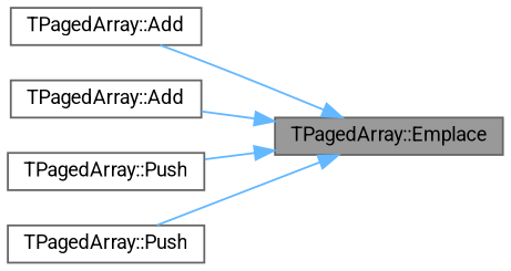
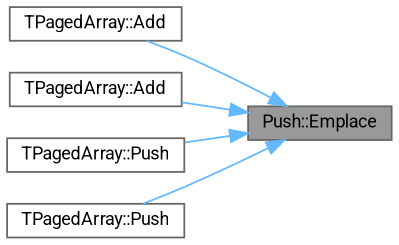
  digraph {
    rankdir=RL
    fontname=Roboto
    node [color=grey40 fillcolor=white fontname=Roboto fontsize=10 shape=box style=filled]
    edge [color=steelblue1 dir=back fontname=Roboto fontsize=10 labelfontname=Helvetica labelfontsize=10 style=solid]
-   n1 [color=gray40 fillcolor=grey60 fontcolor=black height=0.2 label="TPagedArray::Emplace" width=0.4]
+   n1 [color=gray40 fillcolor=grey60 fontcolor=black height=0.2 label="Push::Emplace" width=0.4]
    n2 [height=0.2 label="TPagedArray::Add" width=0.4]
    n3 [height=0.2 label="TPagedArray::Add" width=0.4]
    n4 [height=0.2 label="TPagedArray::Push" width=0.4]
    n5 [height=0.2 label="TPagedArray::Push" width=0.4]
    n1 -> n2
    n1 -> n3
    n1 -> n4
    n1 -> n5
  }
